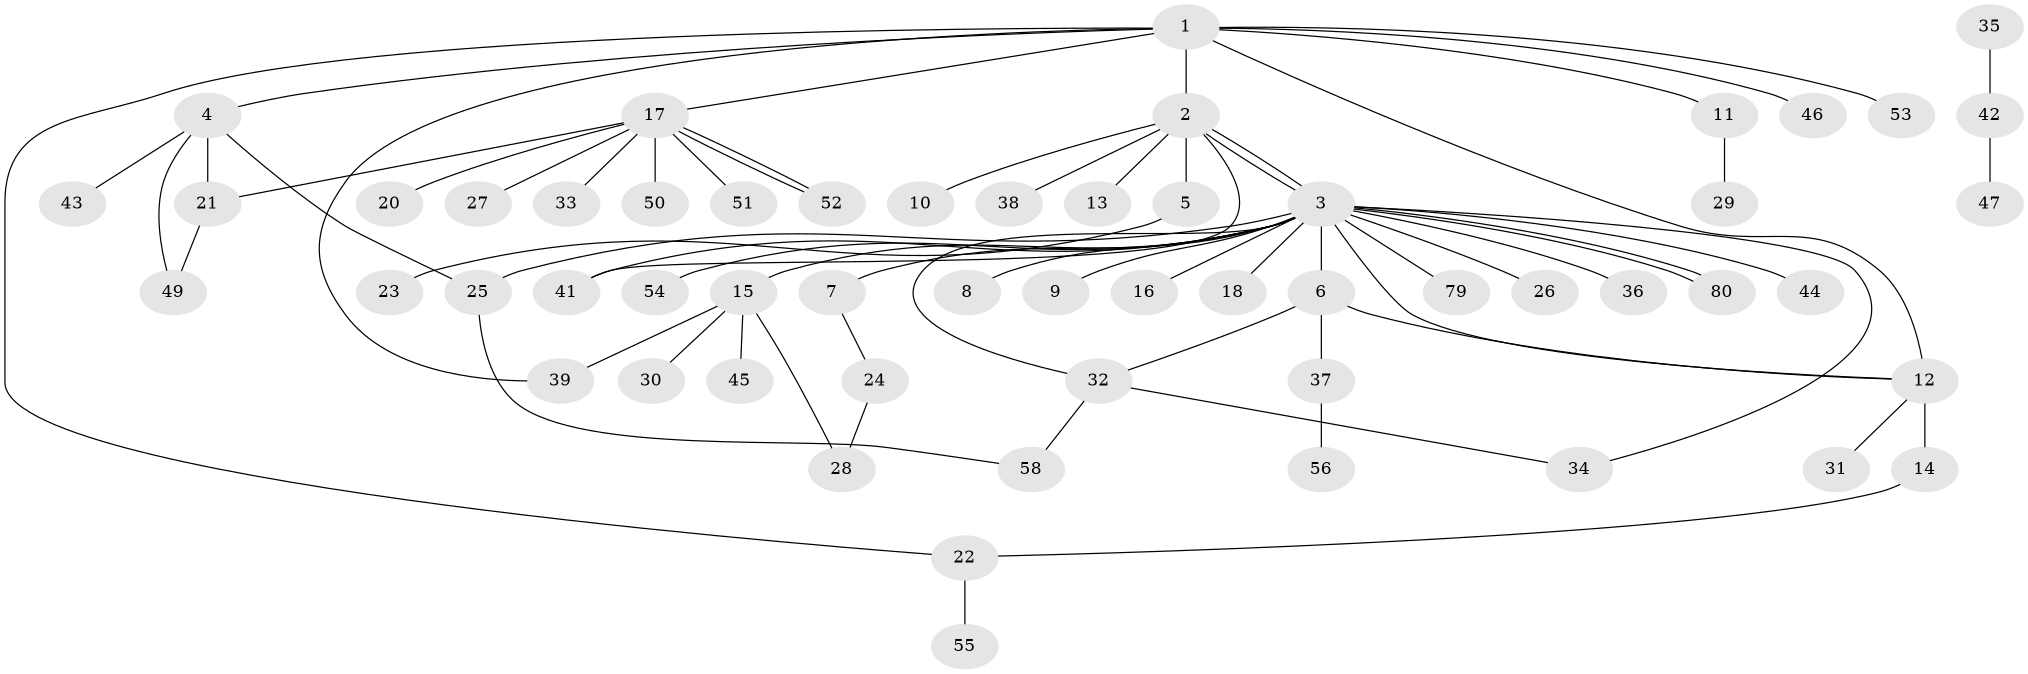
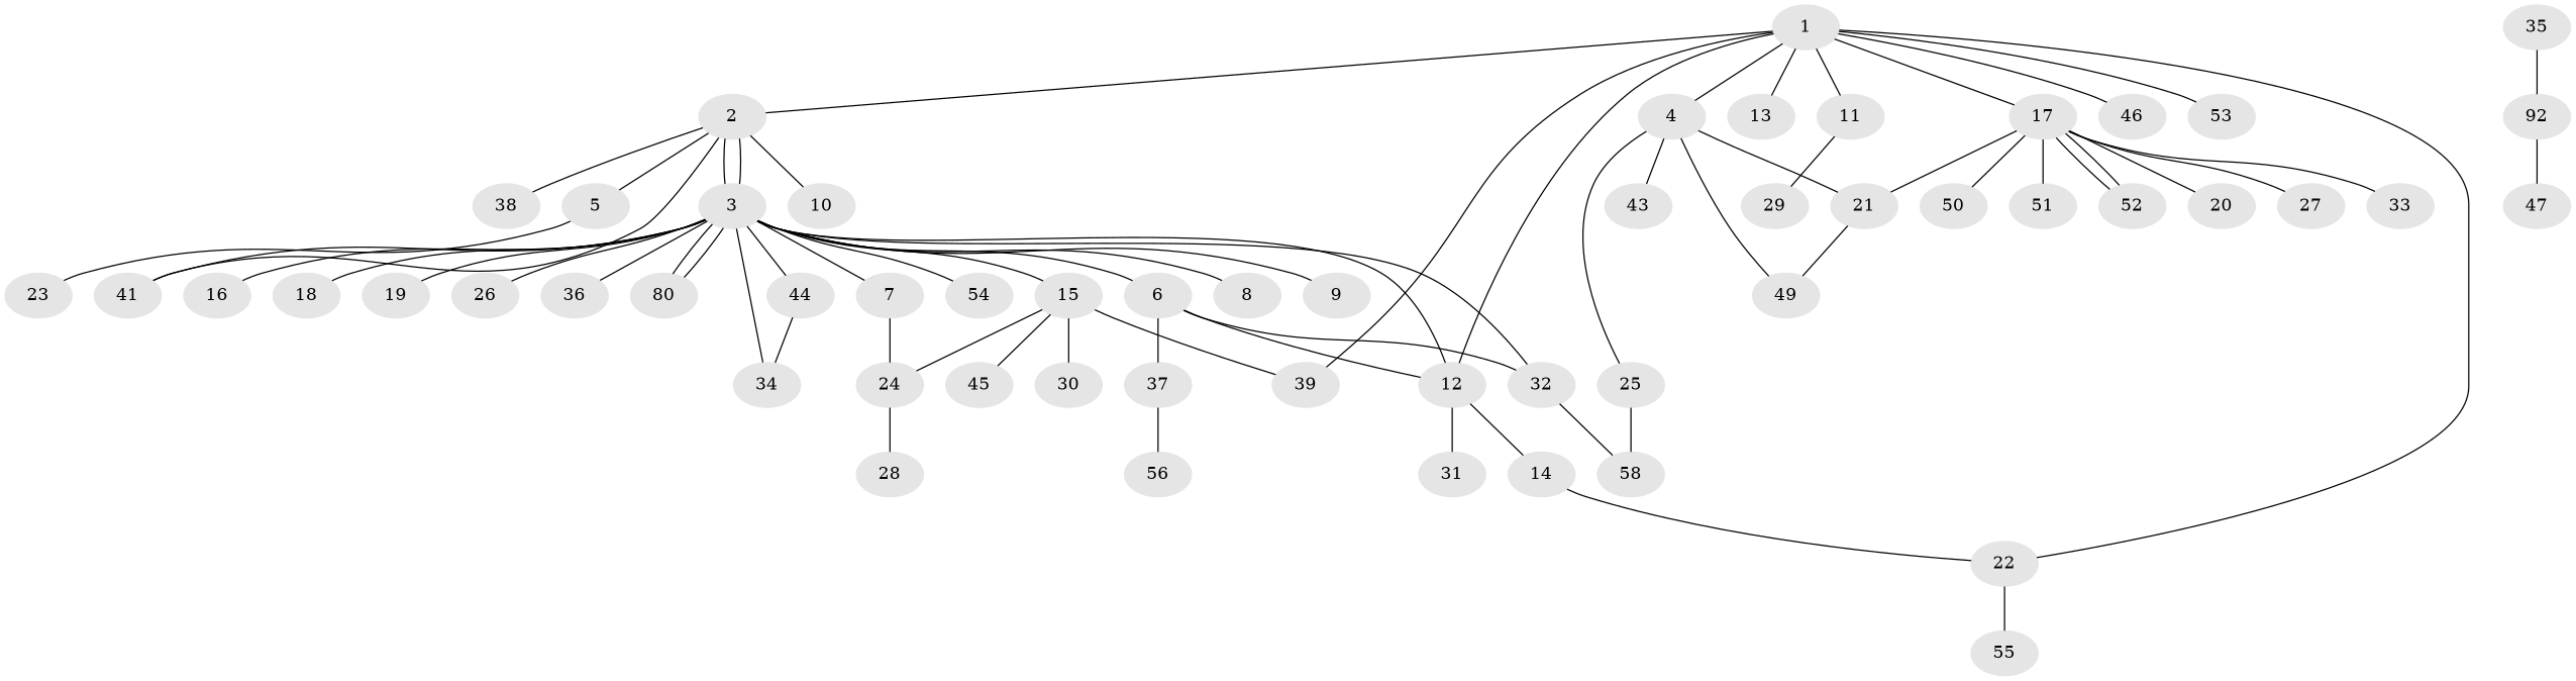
  graph {
    node [color=gray90 style=filled]
    1
    2
    4
    11
    12
    13
    17
    22
    46
    53
    39
    3
    5
    10
    38
    41
    25
    21
    43
    49
    29
    14
    31
    15
    24
    30
    45
    20
    27
    33
    50
    51
    52
    55
    6
    7
    8
    9
    16
    18
-   19 [label=79]
+   19
    26
    32
    34
    36
    n46 [label=80]
    44
    54
    23
    37
    n51 [label=58]
    56
    28
    35
-   42
+   42 [label=92]
    47
    1 -- 2
    1 -- 4
    1 -- 11
    1 -- 12
-   2 -- 13
+   1 -- 13
    1 -- 17
    1 -- 22
    1 -- 46
    1 -- 53
    1 -- 39
    2 -- 3
    2 -- 3
    2 -- 5
    2 -- 10
    2 -- 38
    2 -- 41
    4 -- 25
    4 -- 21
    4 -- 43
    4 -- 49
    11 -- 29
    12 -- 14
    12 -- 31
    17 -- 21
    17 -- 20
    17 -- 27
    17 -- 33
    17 -- 50
    17 -- 51
    17 -- 52
    17 -- 52
    22 -- 55
    3 -- 12
    3 -- 41
-   3 -- 25
    3 -- 15
    3 -- 6
    3 -- 7
    3 -- 8
    3 -- 9
    3 -- 16
    3 -- 18
    3 -- 19
    3 -- 26
    3 -- 32
    3 -- 34
    3 -- 36
    3 -- n46
    3 -- n46
    3 -- 44
    3 -- 54
    5 -- 23
    25 -- n51
    21 -- 49
    14 -- 22
    15 -- 39
-   15 -- 28
+   15 -- 24
    15 -- 30
    15 -- 45
    24 -- 28
    6 -- 12
    6 -- 32
    6 -- 37
    7 -- 24
-   32 -- 34
+   44 -- 34
    32 -- n51
    37 -- 56
    35 -- 42
    42 -- 47
  }
